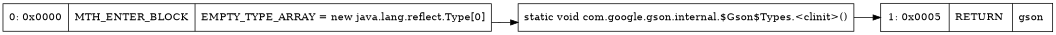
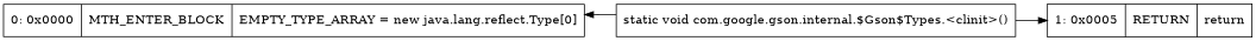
  digraph {
    rankdir=LR
    node [shape=record]
    n1 [label="{0\:\ 0x0000|MTH_ENTER_BLOCK\l|EMPTY_TYPE_ARRAY = new java.lang.reflect.Type[0]\l}"]
-   n2 [label="{1\:\ 0x0005|RETURN\l|gson\l}"]
+   n2 [label="{1\:\ 0x0005|RETURN\l|return\l}"]
    n3 [label="{static void com.google.gson.internal.$Gson$Types.\<clinit\>() }"]
-   n1 -> n3
+   n3 -> n1
    n3 -> n2
  }
